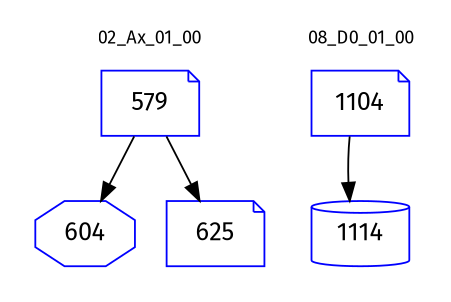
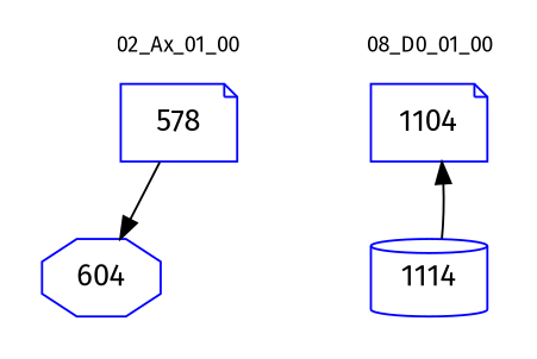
  digraph {
    fontname="Fira Sans"
    node [color=blue fontname="Fira Sans" shape=note]
    edge [color=black fontname="Fira Sans"]
-   n1 [label=579]
+   n1 [label=578]
    n2 [label=604 shape=octagon]
-   n3 [label=625]
    n4 [label=1104]
    n5 [label=1114 shape=cylinder]
    subgraph cluster_1 {
      color=white
      fontsize=10
      label="02_Ax_01_00"
      n1
      n2
-     n3
    }
    subgraph cluster_2 {
      color=white
      fontsize=10
      label="08_D0_01_00"
      n4
      n5
    }
    n1 -> n2
-   n1 -> n3
-   n4 -> n5
+   n5 -> n4
  }
